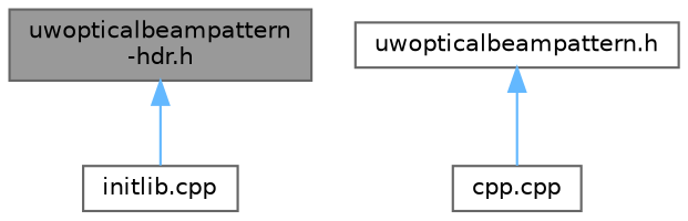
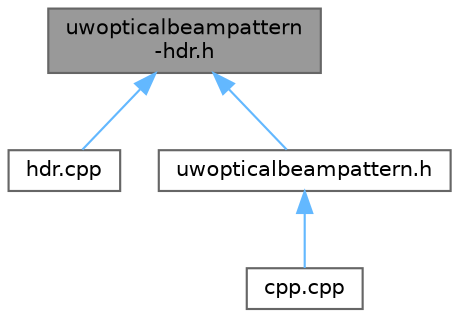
  digraph {
    node [color=grey40 fillcolor=white fontname=Helvetica fontsize=10 shape=box style=filled]
    edge [color=steelblue1 dir=back fontname=Helvetica fontsize=10 labelfontname=Helvetica labelfontsize=10 style=solid]
    n1 [color=gray40 fillcolor=grey60 fontcolor=black height=0.2 label="uwopticalbeampattern\l-hdr.h" width=0.4]
-   n2 [height=0.2 label="initlib.cpp" width=0.4]
+   n2 [height=0.2 label="hdr.cpp" width=0.4]
    n3 [height=0.2 label="uwopticalbeampattern.h" width=0.4]
    n4 [height=0.2 label="cpp.cpp" width=0.4]
    n1 -> n2
+   n1 -> n3
    n3 -> n4
  }
